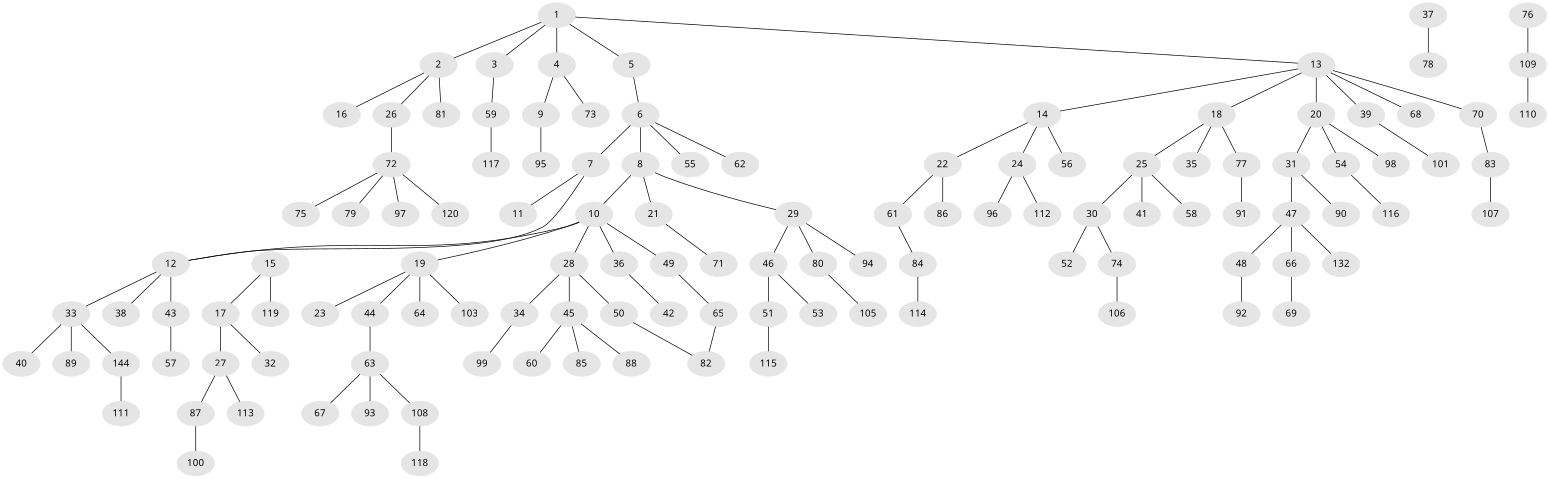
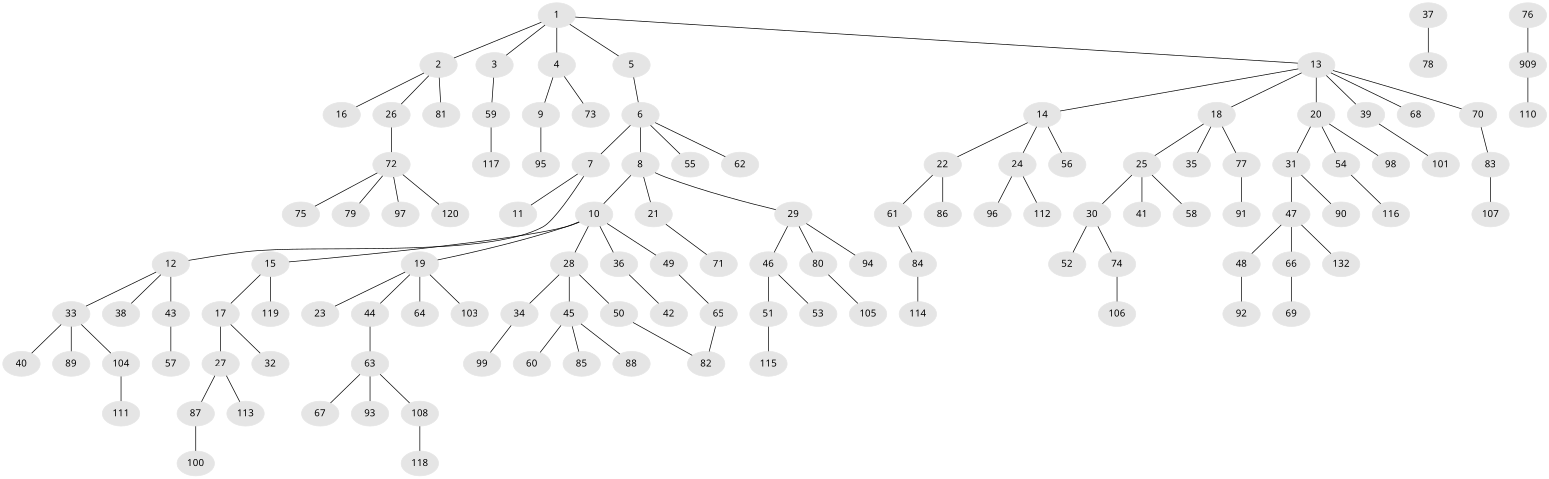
  graph {
    fontname="Noto Sans"
    node [color=gray90 fontname="Noto Sans" style=filled]
    edge [fontname="Noto Sans"]
    1
    2
    3
    4
    5
    13
    16
    26
    81
    59
    9
    73
    6
    14
    18
    20
    39
    68
    70
    72
    117
    95
    7
    8
    55
    62
    11
    12
    10
    21
    29
    33
    38
    43
    37
    78
    15
    19
    28
    36
    49
    71
    46
    80
    94
    17
    119
    23
    44
    64
    103
    34
    45
    50
    42
    65
    40
    89
-   104 [label=144]
+   104
    57
    22
    24
    56
    25
    35
    77
    31
    54
    98
    101
    83
    61
    86
    96
    112
    27
    32
    87
    113
    30
    41
    58
    91
    63
    47
    90
    116
    84
    52
    74
    75
    79
    97
    120
    100
    99
    60
    85
    88
    82
    51
    53
    105
    106
    48
    66
    n107 [label=132]
    111
    67
    93
    108
    115
    92
    69
    114
    118
    76
-   109
+   109 [label=909]
    107
    110
    1 -- 2
    1 -- 3
    1 -- 4
    1 -- 5
    1 -- 13
    2 -- 16
    2 -- 26
    2 -- 81
    3 -- 59
    4 -- 9
    4 -- 73
    5 -- 6
    13 -- 14
    13 -- 18
    13 -- 20
    13 -- 39
    13 -- 68
    13 -- 70
    26 -- 72
    59 -- 117
    9 -- 95
    6 -- 7
    6 -- 8
    6 -- 55
    6 -- 62
    14 -- 22
    14 -- 24
    14 -- 56
    18 -- 25
    18 -- 35
    18 -- 77
    20 -- 31
    20 -- 54
    20 -- 98
    39 -- 101
    70 -- 83
    72 -- 75
    72 -- 79
    72 -- 97
    72 -- 120
    7 -- 11
    7 -- 12
    8 -- 10
    8 -- 21
    8 -- 29
    12 -- 33
    12 -- 38
    12 -- 43
-   10 -- 12
+   10 -- 15
    10 -- 19
    10 -- 28
    10 -- 36
    10 -- 49
    21 -- 71
    29 -- 46
    29 -- 80
    29 -- 94
    33 -- 40
    33 -- 89
    33 -- 104
    43 -- 57
    37 -- 78
    15 -- 17
    15 -- 119
    19 -- 23
    19 -- 44
    19 -- 64
    19 -- 103
    28 -- 34
    28 -- 45
    28 -- 50
    36 -- 42
    49 -- 65
    46 -- 51
    46 -- 53
    80 -- 105
    17 -- 27
    17 -- 32
    44 -- 63
    34 -- 99
    45 -- 60
    45 -- 85
    45 -- 88
    50 -- 82
    65 -- 82
    104 -- 111
    22 -- 61
    22 -- 86
    24 -- 96
    24 -- 112
    25 -- 30
    25 -- 41
    25 -- 58
    77 -- 91
    31 -- 47
    31 -- 90
    54 -- 116
    83 -- 107
    61 -- 84
    27 -- 87
    27 -- 113
    87 -- 100
    30 -- 52
    30 -- 74
    63 -- 67
    63 -- 93
    63 -- 108
    47 -- 48
    47 -- 66
    47 -- n107
    84 -- 114
    74 -- 106
    51 -- 115
    48 -- 92
    66 -- 69
    108 -- 118
    76 -- 109
    109 -- 110
  }
